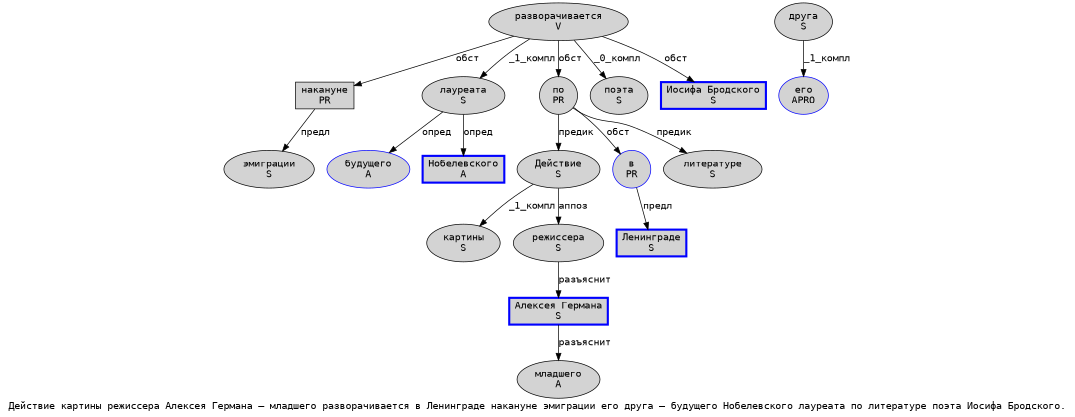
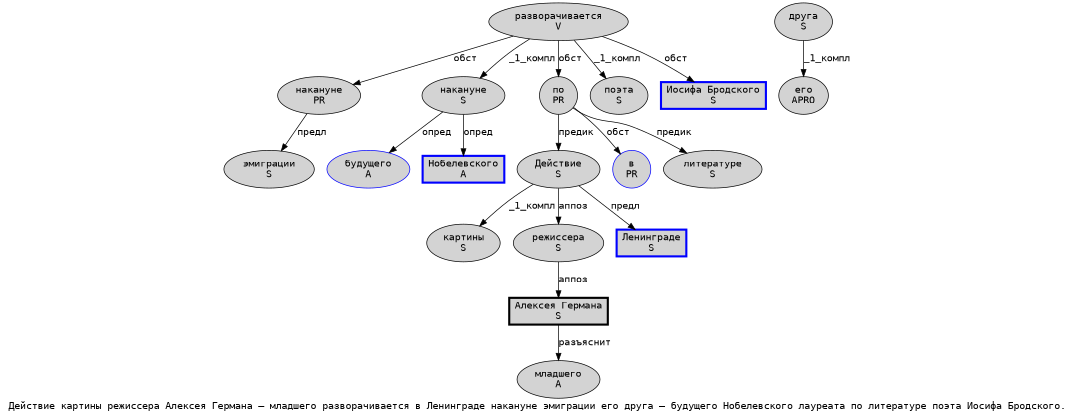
  digraph {
    fontname="DejaVu Sans Mono"
    label="Действие картины режиссера Алексея Германа — младшего разворачивается в Ленинграде накануне эмиграции его друга — будущего Нобелевского лауреата по литературе поэта Иосифа Бродского."
    node [fillcolor=lightgray fontname="DejaVu Sans Mono" penwidth=1 shape=ellipse style=filled]
    edge [fontname="DejaVu Sans Mono"]
    n1 [label="Действие\nS"]
    n2 [label="картины\nS"]
    n3 [label="режиссера\nS"]
-   n4 [color=blue label="Алексея Германа\nS" penwidth=3 shape=box]
+   n4 [color=black label="Алексея Германа\nS" penwidth=3 shape=box]
    n5 [label="младшего\nA"]
    n6 [label="разворачивается\nV"]
-   n7 [label="накануне\nPR" shape=box]
-   n8 [label="лауреата\nS"]
+   n7 [label="накануне\nPR"]
+   n8 [label="накануне\nS"]
    n9 [label="по\nPR"]
    n10 [label="поэта\nS"]
    n11 [color=blue label="Иосифа Бродского\nS" penwidth=3 shape=box]
    n12 [color=blue label="в\nPR"]
    n13 [color=blue label="Ленинграде\nS" penwidth=3 shape=box]
    n14 [label="эмиграции\nS"]
    n15 [color=blue label="будущего\nA"]
    n16 [color=blue label="Нобелевского\nA" penwidth=3 shape=box]
    n17 [label="литературе\nS"]
    n18 [label="друга\nS"]
-   n19 [label="его\nAPRO" color=blue]
+   n19 [label="его\nAPRO"]
    n1 -> n2 [label="_1_компл"]
    n1 -> n3 [label="аппоз"]
-   n3 -> n4 [label="разъяснит"]
+   n3 -> n4 [label="аппоз"]
    n4 -> n5 [label="разъяснит"]
    n6 -> n7 [label="обст"]
    n6 -> n8 [label="_1_компл"]
    n6 -> n9 [label="обст"]
-   n6 -> n10 [label="_0_компл"]
+   n6 -> n10 [label="_1_компл"]
    n6 -> n11 [label="обст"]
    n7 -> n14 [label="предл"]
    n8 -> n15 [label="опред"]
    n8 -> n16 [label="опред"]
    n9 -> n1 [label="предик"]
    n9 -> n12 [label="обст"]
    n9 -> n17 [label="предик"]
-   n12 -> n13 [label="предл"]
+   n1 -> n13 [label="предл"]
    n18 -> n19 [label="_1_компл"]
  }
